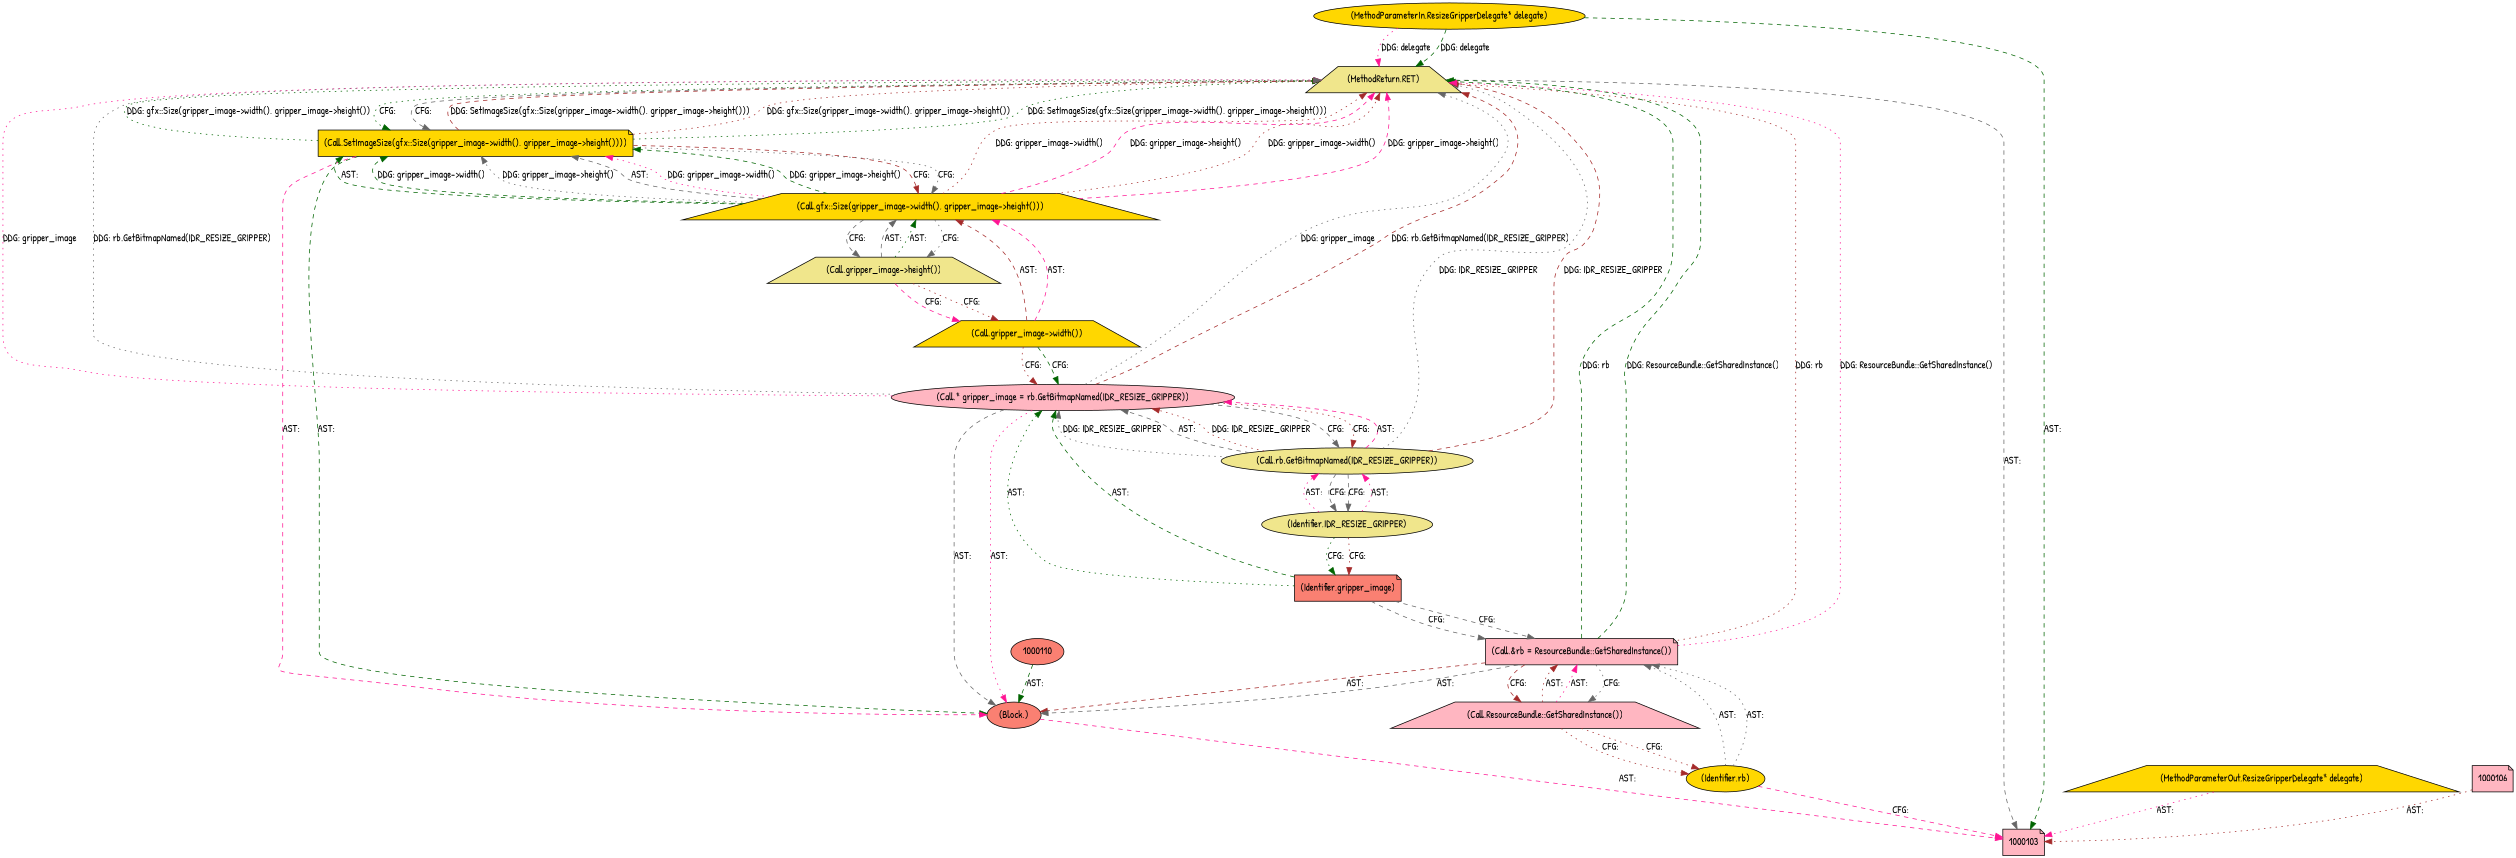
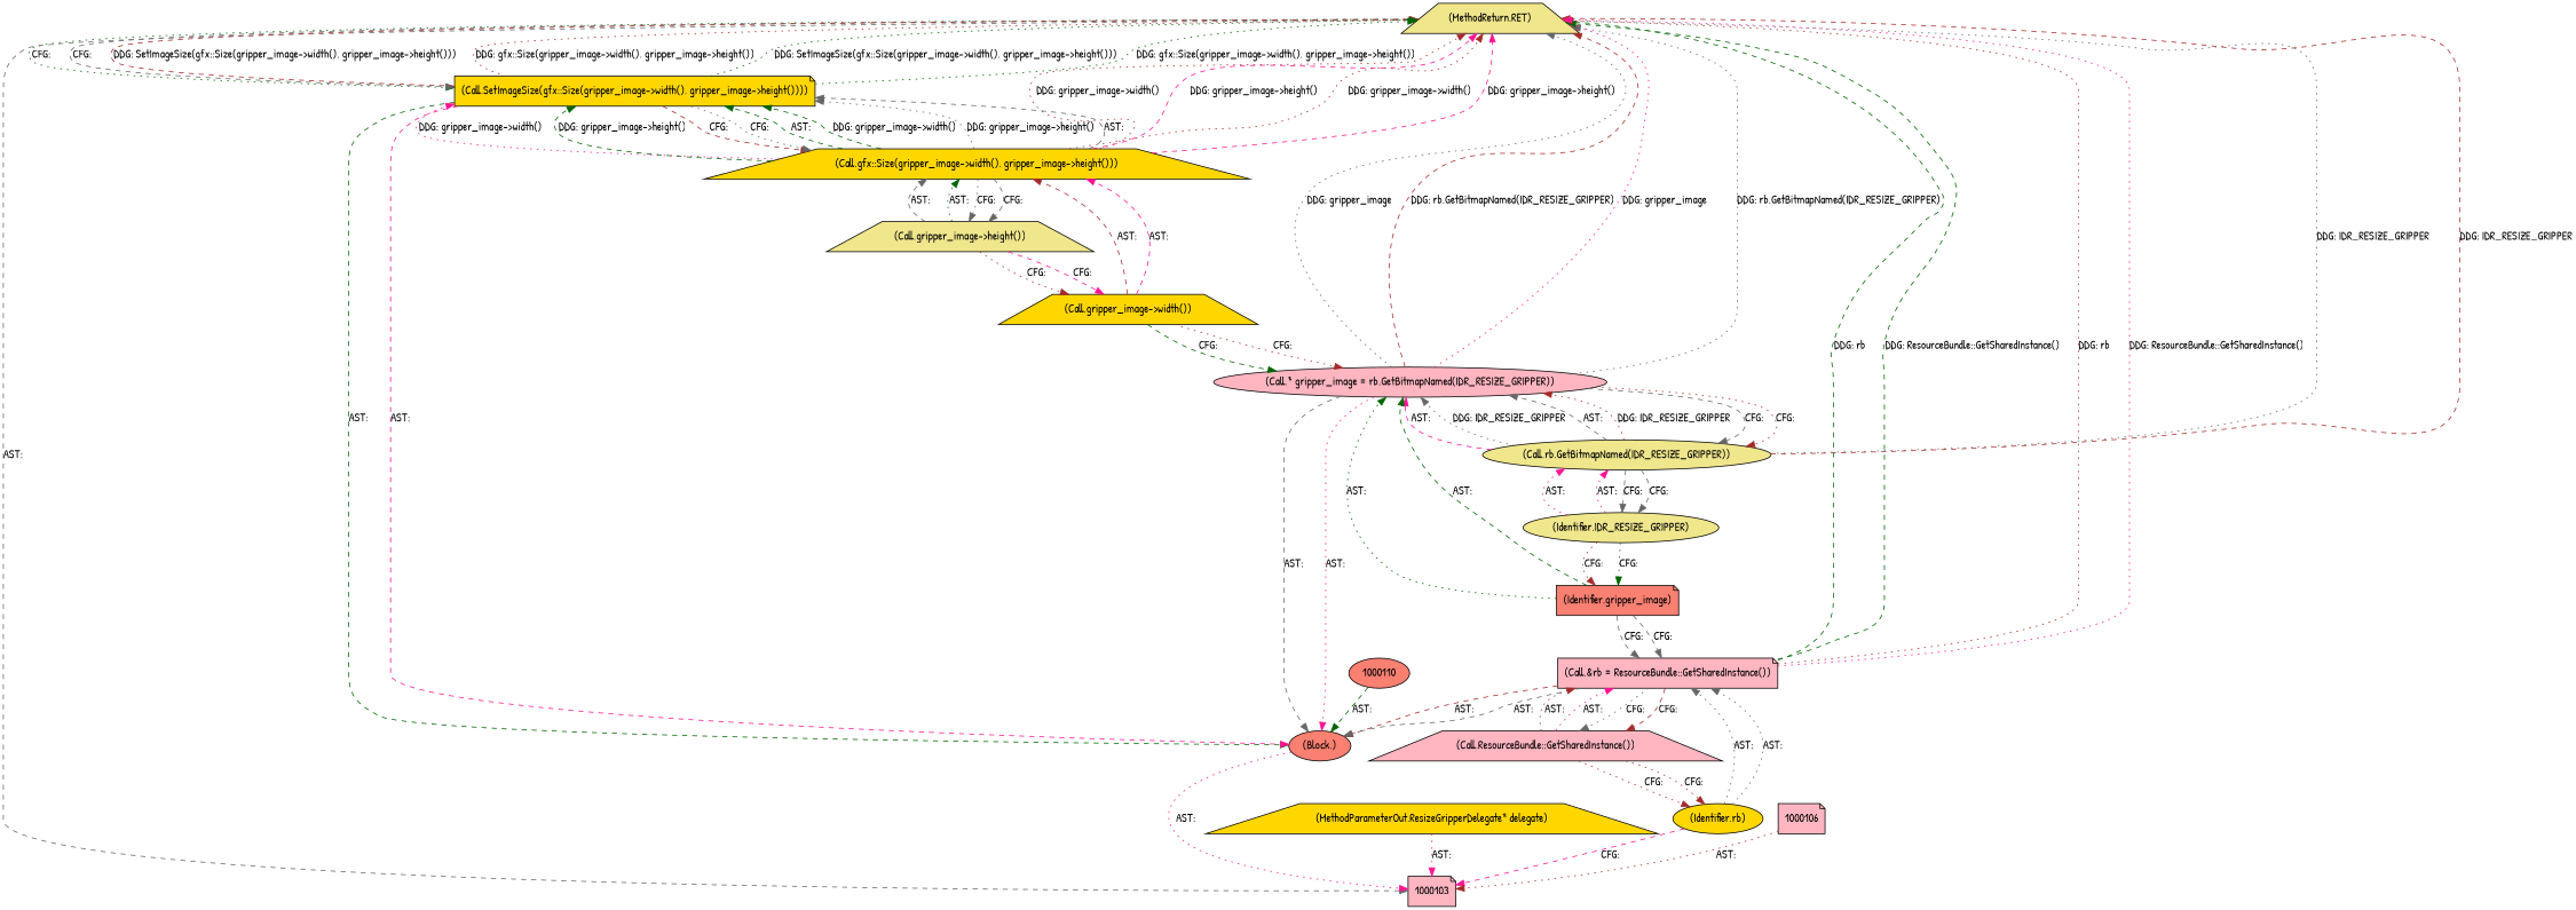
  digraph {
    fontname="Patrick Hand"
    node [fillcolor=gold fontname="Patrick Hand" shape=ellipse style=filled]
    edge [color=gray40 fontname="Patrick Hand" style=dotted]
    n1 [fillcolor=khaki label="(MethodReturn,RET)" shape=trapezium]
    n2 [label="(Call,SetImageSize(gfx::Size(gripper_image->width(), gripper_image->height())))" shape=note]
    1000103 [fillcolor=lightpink shape=note]
    n4 [label="(Call,gfx::Size(gripper_image->width(), gripper_image->height()))" shape=trapezium]
    n5 [fillcolor=salmon label="(Block,)"]
-   n6 [label="(MethodParameterIn,ResizeGripperDelegate* delegate)"]
    n7 [label="(MethodParameterOut,ResizeGripperDelegate* delegate)" shape=trapezium]
    n8 [fillcolor=khaki label="(Call,gripper_image->height())" shape=trapezium]
    n9 [label="(Call,gripper_image->width())" shape=trapezium]
    n10 [fillcolor=lightpink label="(Call,* gripper_image = rb.GetBitmapNamed(IDR_RESIZE_GRIPPER))"]
    n11 [fillcolor=khaki label="(Call,rb.GetBitmapNamed(IDR_RESIZE_GRIPPER))"]
    n12 [fillcolor=lightpink label="(Call,&rb = ResourceBundle::GetSharedInstance())" shape=note]
    n13 [fillcolor=lightpink label="(Call,ResourceBundle::GetSharedInstance())" shape=trapezium]
    n14 [label="(Identifier,rb)"]
    n15 [fillcolor=khaki label="(Identifier,IDR_RESIZE_GRIPPER)"]
    n16 [fillcolor=salmon label="(Identifier,gripper_image)" shape=note]
    1000106 [fillcolor=lightpink shape=note]
    1000110 [fillcolor=salmon]
    n1 -> n2 [color=darkgreen label="CFG: "]
    n1 -> n2 [label="CFG: " style=dashed]
    n1 -> 1000103 [label="AST: " style=dashed]
    n2 -> n1 [color=brown label="DDG: SetImageSize(gfx::Size(gripper_image->width(), gripper_image->height()))" style=dashed]
    n2 -> n1 [color=brown label="DDG: gfx::Size(gripper_image->width(), gripper_image->height())"]
    n2 -> n1 [color=darkgreen label="DDG: SetImageSize(gfx::Size(gripper_image->width(), gripper_image->height()))"]
    n2 -> n1 [color=darkgreen label="DDG: gfx::Size(gripper_image->width(), gripper_image->height())"]
    n2 -> n4 [color=brown label="CFG: " style=dashed]
    n2 -> n4 [label="CFG: "]
    n2 -> n5 [color=darkgreen label="AST: " style=dashed]
    n2 -> n5 [color=deeppink label="AST: " style=dashed]
    n4 -> n1 [color=brown label="DDG: gripper_image->width()"]
    n4 -> n1 [color=deeppink label="DDG: gripper_image->height()" style=dashed]
    n4 -> n1 [color=brown label="DDG: gripper_image->width()"]
    n4 -> n1 [color=deeppink label="DDG: gripper_image->height()" style=dashed]
    n4 -> n2 [color=darkgreen label="AST: " style=dashed]
    n4 -> n2 [color=darkgreen label="DDG: gripper_image->width()" style=dashed]
    n4 -> n2 [label="DDG: gripper_image->height()"]
    n4 -> n2 [label="AST: " style=dashed]
    n4 -> n2 [color=deeppink label="DDG: gripper_image->width()"]
    n4 -> n2 [color=darkgreen label="DDG: gripper_image->height()" style=dashed]
    n4 -> n8 [label="CFG: "]
    n4 -> n8 [label="CFG: " style=dashed]
-   n5 -> 1000103 [color=deeppink label="AST: " style=dashed]
-   n6 -> n1 [color=darkgreen label="DDG: delegate" style=dashed]
-   n6 -> n1 [color=deeppink label="DDG: delegate"]
-   n6 -> 1000103 [color=darkgreen label="AST: " style=dashed]
+   n5 -> 1000103 [color=deeppink label="AST: "]
    n7 -> 1000103 [color=deeppink label="AST: "]
    n8 -> n4 [label="AST: " style=dashed]
    n8 -> n4 [color=darkgreen label="AST: "]
    n8 -> n9 [color=brown label="CFG: "]
    n8 -> n9 [color=deeppink label="CFG: " style=dashed]
    n9 -> n4 [color=brown label="AST: " style=dashed]
    n9 -> n4 [color=deeppink label="AST: " style=dashed]
    n9 -> n10 [color=darkgreen label="CFG: " style=dashed]
    n9 -> n10 [color=brown label="CFG: "]
    n10 -> n1 [label="DDG: gripper_image"]
    n10 -> n1 [color=brown label="DDG: rb.GetBitmapNamed(IDR_RESIZE_GRIPPER)" style=dashed]
    n10 -> n1 [color=deeppink label="DDG: gripper_image"]
    n10 -> n1 [label="DDG: rb.GetBitmapNamed(IDR_RESIZE_GRIPPER)"]
    n10 -> n5 [label="AST: " style=dashed]
    n10 -> n5 [color=deeppink label="AST: "]
    n10 -> n11 [label="CFG: " style=dashed]
    n10 -> n11 [color=brown label="CFG: "]
    n11 -> n1 [label="DDG: IDR_RESIZE_GRIPPER"]
    n11 -> n1 [color=brown label="DDG: IDR_RESIZE_GRIPPER" style=dashed]
    n11 -> n10 [color=deeppink label="AST: " style=dashed]
    n11 -> n10 [label="DDG: IDR_RESIZE_GRIPPER"]
    n11 -> n10 [label="AST: " style=dashed]
    n11 -> n10 [color=brown label="DDG: IDR_RESIZE_GRIPPER"]
    n11 -> n15 [label="CFG: " style=dashed]
    n11 -> n15 [label="CFG: " style=dashed]
    n12 -> n1 [color=darkgreen label="DDG: rb" style=dashed]
    n12 -> n1 [color=darkgreen label="DDG: ResourceBundle::GetSharedInstance()" style=dashed]
    n12 -> n1 [color=brown label="DDG: rb"]
    n12 -> n1 [color=deeppink label="DDG: ResourceBundle::GetSharedInstance()"]
    n12 -> n5 [color=brown label="AST: " style=dashed]
    n12 -> n5 [label="AST: " style=dashed]
    n12 -> n13 [label="CFG: "]
    n12 -> n13 [color=brown label="CFG: " style=dashed]
    n13 -> n12 [color=brown label="AST: "]
    n13 -> n12 [color=deeppink label="AST: "]
    n13 -> n14 [color=brown label="CFG: "]
    n13 -> n14 [color=brown label="CFG: "]
    n14 -> 1000103 [color=deeppink label="CFG: " style=dashed]
    n14 -> n12 [label="AST: "]
    n14 -> n12 [label="AST: "]
    n15 -> n11 [color=deeppink label="AST: "]
    n15 -> n11 [color=deeppink label="AST: "]
    n15 -> n16 [color=brown label="CFG: "]
    n15 -> n16 [color=darkgreen label="CFG: "]
    n16 -> n10 [color=darkgreen label="AST: "]
    n16 -> n10 [color=darkgreen label="AST: " style=dashed]
    n16 -> n12 [label="CFG: " style=dashed]
    n16 -> n12 [label="CFG: " style=dashed]
    1000106 -> 1000103 [color=brown label="AST: "]
    1000110 -> n5 [color=darkgreen label="AST: " style=dashed]
  }
